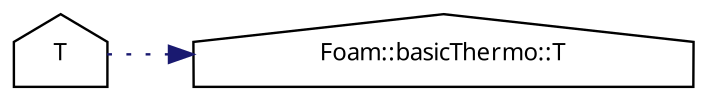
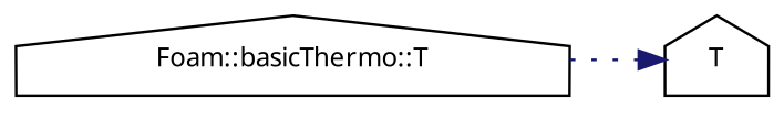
  digraph {
    rankdir=LR
    fontname="Noto Sans"
    node [color=black fillcolor=white fontname="Noto Sans" fontsize=10 shape=house style=filled]
    n1 [fontcolor=black height=0.2 label=T width=0.4]
    n2 [height=0.2 label="Foam::basicThermo::T" width=0.4]
-   n1 -> n2 [color=midnightblue fontname="Noto Sans" fontsize=10 labelfontname=Helvetica labelfontsize=10 style=dotted]
+   n2 -> n1 [color=midnightblue fontname="Noto Sans" fontsize=10 labelfontname=Helvetica labelfontsize=10 style=dotted]
  }
